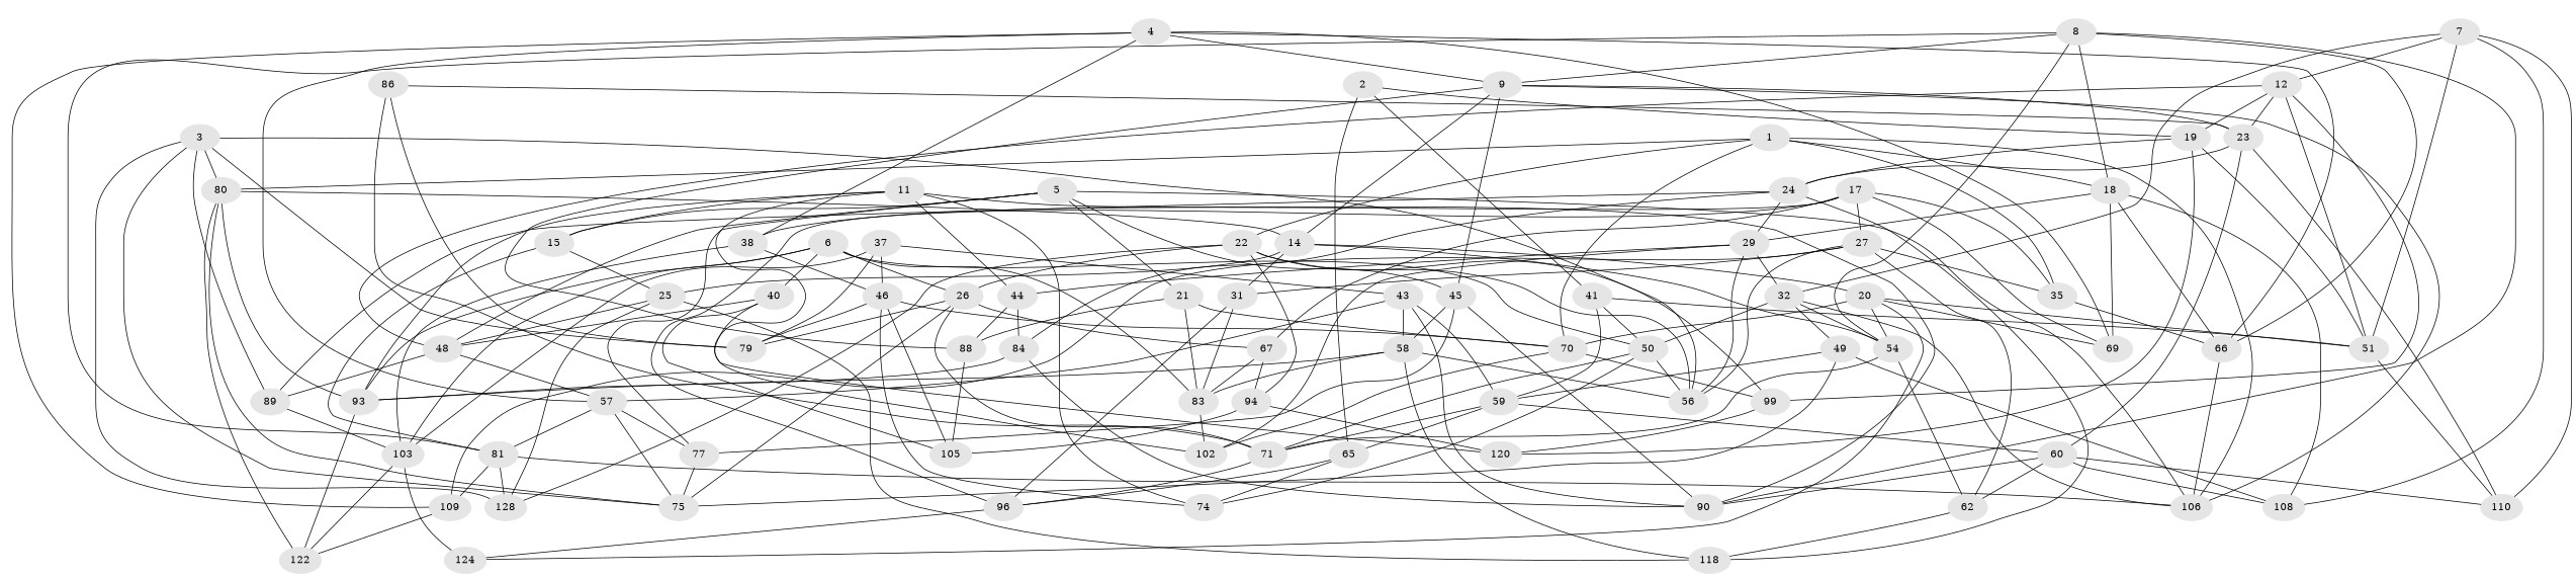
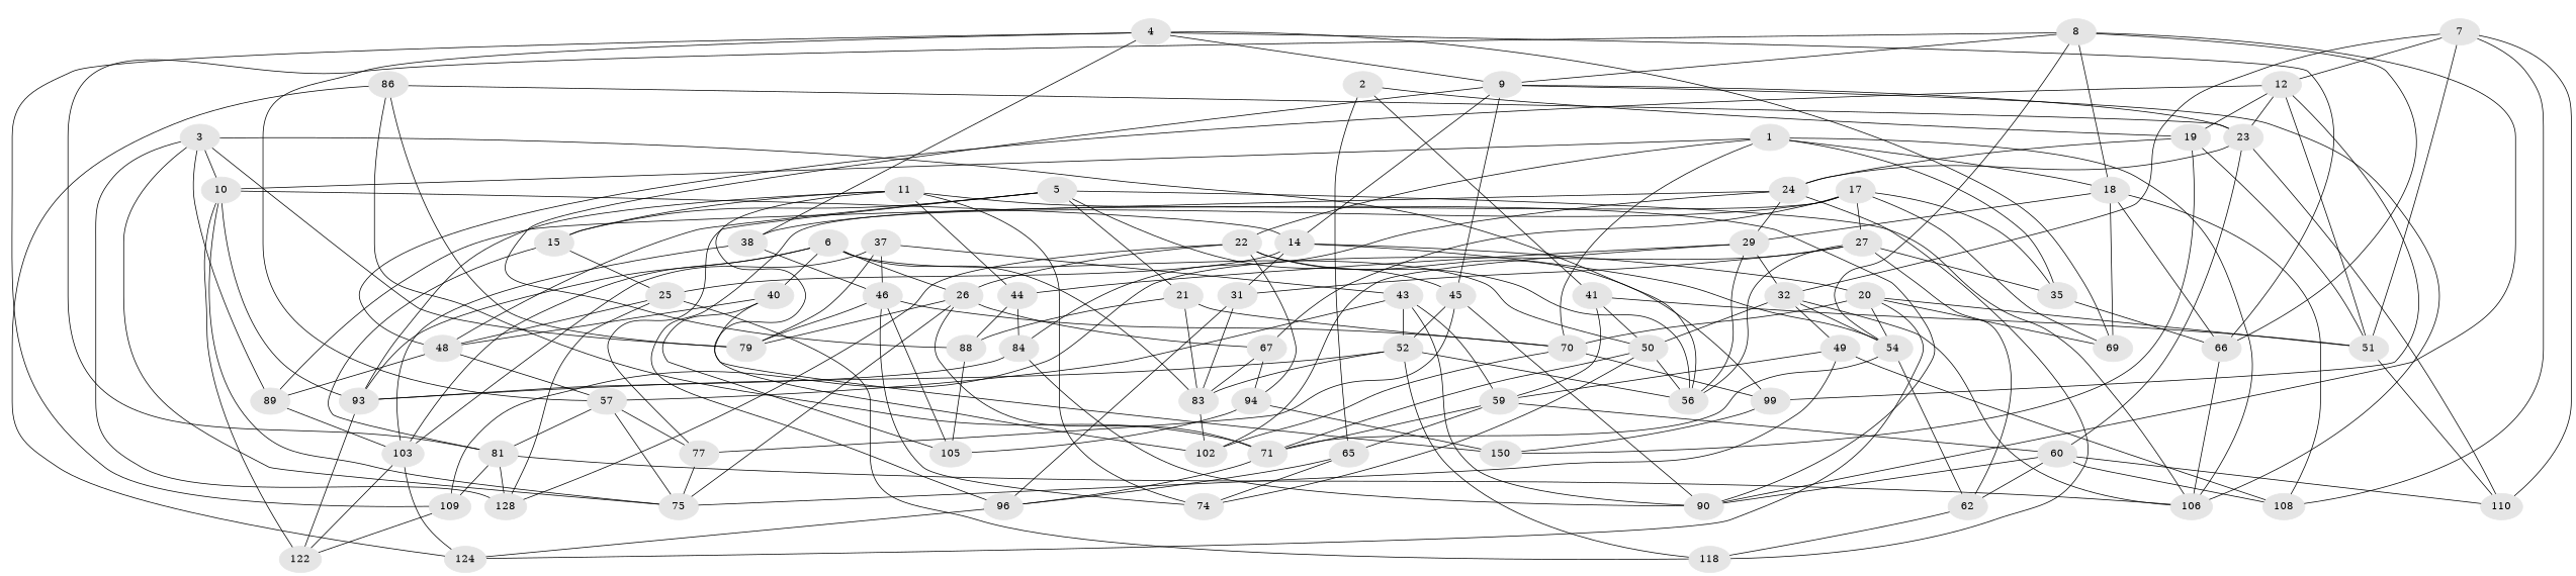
  graph {
    node [color=gray90 style=filled]
    1 [super="+47"]
-   10 [super="+72" label=80]
+   10 [super="+72"]
    18 [super="+58"]
    22 [super="+115"]
    35
    70 [super="+75"]
    106 [super="+107"]
    n8 [label=75 super="+119"]
    93 [super="+121"]
    14 [super="+98"]
    122
    66 [super="+80"]
    69
    108
    29 [super="+123"]
    56 [super="+73"]
    128
    26 [super="+36"]
    99
    94
    102
    19 [super="+39"]
    51 [super="+85"]
    24 [super="+33"]
-   120
+   120 [label=150]
    2
    41
    65
    50 [super="+78"]
    59 [super="+112"]
    74
    96
    67 [super="+117"]
    83 [super="+114"]
    3 [super="+13"]
    79 [super="+125"]
    89
    103 [super="+127"]
    4 [super="+64"]
    9 [super="+30"]
    38
    57 [super="+86"]
    109
    45
    23 [super="+61"]
    88
    46 [super="+53"]
    77
    81 [super="+87"]
    5 [super="+82"]
    15
    21
    48 [super="+76"]
    25 [super="+116"]
    90 [super="+100"]
-   52 [super="+111" label=58]
+   52 [super="+111"]
    6 [super="+34"]
    40
    71 [super="+104"]
    105
    124
    7 [super="+28"]
    12 [super="+97"]
    32 [super="+68"]
    110
    54 [super="+55"]
    49
    8 [super="+113"]
    62
    20 [super="+126"]
    31
    60 [super="+92"]
    11 [super="+63"]
    44
    84
    118
    n77 [label=86]
    17 [super="+91"]
    27 [super="+101"]
    37 [super="+42"]
    43
    1 -- 10
    1 -- 18
    1 -- 22
    1 -- 35
    1 -- 70
    1 -- 106
    10 -- n8
    10 -- 93
    10 -- 14
    10 -- 122
    18 -- 66
    18 -- 69
    18 -- 108
    18 -- 29
    22 -- 56
    22 -- 128
    22 -- 26
    22 -- 99
    22 -- 94
    35 -- 66
    70 -- 99
    70 -- 102
    93 -- 122
    14 -- 25
    14 -- 54
    14 -- 20
    14 -- 31
    66 -- 106
    29 -- 56
    29 -- 102
    29 -- 32
    29 -- 44
    26 -- n8
    26 -- 67
    26 -- 79
    26 -- 71
    99 -- 120
    94 -- 120
    94 -- 105
    19 -- 51
    19 -- 24
    19 -- 120
    51 -- 110
    24 -- 29
    24 -- 89
    24 -- 84
    24 -- 118
    2 -- 19
    2 -- 41
    2 -- 65
    41 -- 51
    41 -- 50
    41 -- 59
    65 -- 74
    65 -- 96
    50 -- 56
    50 -- 74
    50 -- 71
    59 -- 65
    59 -- 71
    59 -- 60
    96 -- 124
    67 -- 94
    67 -- 83
    83 -- 102
    3 -- 10
    3 -- n8
    3 -- 56
    3 -- 128
    3 -- 79
    3 -- 89
    89 -- 103
    103 -- 122
    103 -- 124
    4 -- 66
    4 -- 69
    4 -- 9
    4 -- 38
    4 -- 57
    4 -- 109
    9 -- 106
    9 -- 14
    9 -- 45
    9 -- 23
    9 -- 88
    38 -- 103
    38 -- 46
    57 -- n8
    57 -- 77
    57 -- 81
    109 -- 122
    45 -- 77
    45 -- 90
    45 -- 52
    23 -- 24
    23 -- 110
    23 -- 60
    88 -- 105
    46 -- 70
    46 -- 74
    46 -- 79
    46 -- 105
    77 -- n8
    81 -- 106
    81 -- 128
    81 -- 109
    5 -- 106
    5 -- 45
    5 -- 77
    5 -- 15
    5 -- 21
    5 -- 48
    15 -- 81
    15 -- 25
    21 -- 70
    21 -- 83
    21 -- 88
    48 -- 89
    48 -- 57
    25 -- 128
    25 -- 48
    25 -- 118
    52 -- 93
    52 -- 56
    52 -- 83
    52 -- 118
    6 -- 93
    6 -- 26
    6 -- 50
    6 -- 83
    6 -- 103
    6 -- 40
    40 -- 120
    40 -- 48
    40 -- 105
    71 -- 96
    7 -- 108
    7 -- 51
    7 -- 12
    7 -- 32
    7 -- 110
    12 -- 99
    12 -- 19
    12 -- 51
    12 -- 23
    12 -- 48
    32 -- 106
    32 -- 50
    32 -- 54
    32 -- 49
    54 -- 71
    54 -- 62
    49 -- n8
    49 -- 108
    49 -- 59
    8 -- 18
    8 -- 66
    8 -- 9
    8 -- 81
    8 -- 90
    8 -- 54
    62 -- 118
    20 -- 70
    20 -- 69
    20 -- 51
    20 -- 124
    20 -- 54
    31 -- 96
    31 -- 83
    60 -- 108
    60 -- 90
    60 -- 110
    60 -- 62
    11 -- 93
    11 -- 102
    11 -- 74
    11 -- 15
    11 -- 90
    11 -- 44
    44 -- 88
    44 -- 84
    84 -- 93
    84 -- 90
    n77 -- 79
    n77 -- 23
    n77 -- 71
+   n77 -- 124
    17 -- 35
    17 -- 69
    17 -- 96
    17 -- 67
    17 -- 38
    17 -- 27
    27 -- 35
    27 -- 56
    27 -- 109
    27 -- 62
    27 -- 31
    37 -- 79 [weight=2]
    37 -- 103
    37 -- 46
    37 -- 43
    43 -- 59
    43 -- 57
    43 -- 90
    43 -- 52
  }
